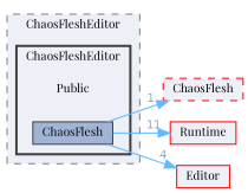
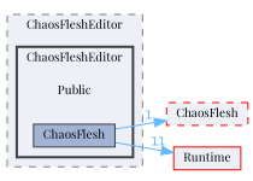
  digraph {
    compound=true
    rankdir=LR
    fontname="Playfair Display"
    node [fontname="Playfair Display" fontsize=10 shape=box color=red fillcolor="#edf0f7" style=filled]
    edge [color=steelblue1 fontcolor=steelblue1 fontname="Playfair Display" fontsize=10 labeldistance=1.5 labelfontname=Helvetica labelfontsize=10]
    n1 [height=0.2 label=Public shape=plaintext width=0.4 color="" fillcolor="" style=""]
    n2 [color=grey25 fillcolor="#a2b4d6" height=0.2 label=ChaosFlesh width=0.4]
    n3 [height=0.2 label=ChaosFlesh style="filled,dashed" width=0.4]
    n4 [height=0.2 label=Runtime width=0.4]
-   n5 [height=0.2 label=Editor width=0.4]
    subgraph cluster_1 {
      bgcolor="#edf0f7"
      fontsize=10
      label=ChaosFleshEditor
      pencolor=grey50
      style="filled,dashed"
      subgraph cluster_2 {
        bgcolor="#edf0f7"
        fontsize=10
        pencolor=grey25
        style="filled,bold"
        n1
        n2
      }
    }
    n2 -> n3 [headlabel=1]
    n2 -> n4 [headlabel=11]
-   n2 -> n5 [headlabel=4]
  }
